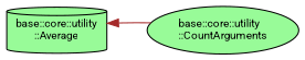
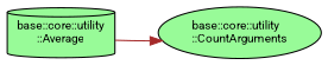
  digraph {
    rankdir=RL
    fontname=Roboto
    node [color=black fillcolor=palegreen fontname=Roboto fontsize=10 style=filled]
    n1 [fontcolor=black height=0.2 label="base::core::utility\l::CountArguments" shape=ellipse width=0.4]
    n2 [height=0.2 label="base::core::utility\l::Average" shape=cylinder width=0.4]
-   n2 -> n1 [color=brown dir=back fontname=Roboto fontsize=10 labelfontname=Helvetica labelfontsize=10 style=solid]
+   n1 -> n2 [color=brown dir=back fontname=Roboto fontsize=10 labelfontname=Helvetica labelfontsize=10 style=solid]
  }
